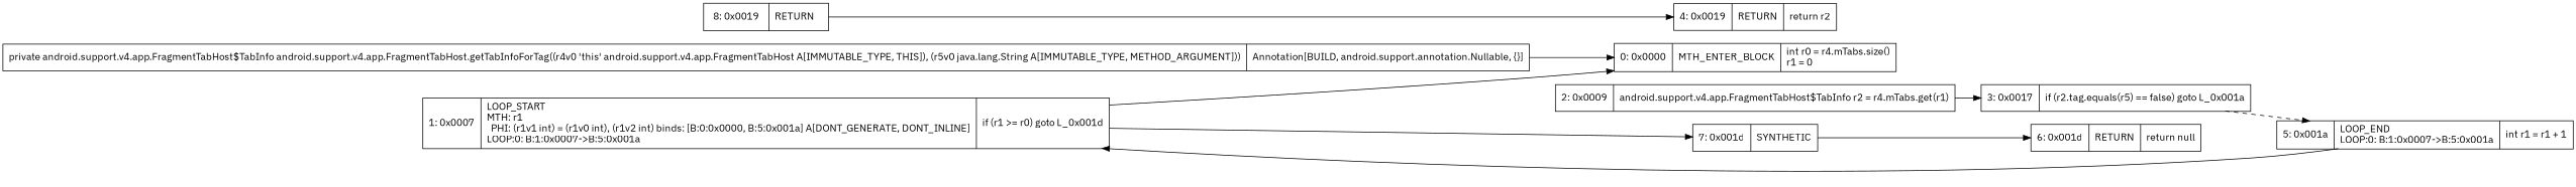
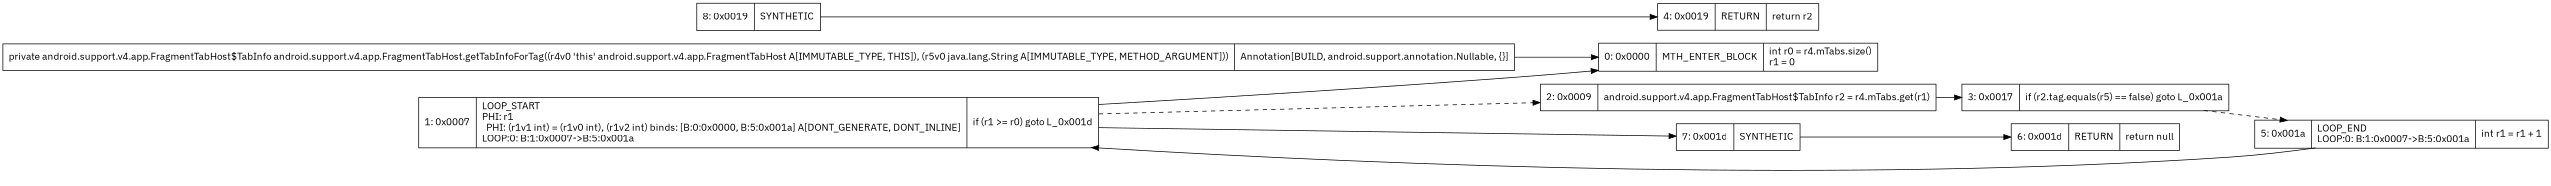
  digraph {
    fontname="IBM Plex Sans"
    rankdir=LR
    node [fontname="IBM Plex Sans" shape=record]
    edge [fontname="IBM Plex Sans"]
    n1 [label="{0\:\ 0x0000|MTH_ENTER_BLOCK\l|int r0 = r4.mTabs.size()\lr1 = 0\l}"]
-   n2 [label="{1\:\ 0x0007|LOOP_START\lMTH: r1 \l  PHI: (r1v1 int) = (r1v0 int), (r1v2 int) binds: [B:0:0x0000, B:5:0x001a] A[DONT_GENERATE, DONT_INLINE]\lLOOP:0: B:1:0x0007\-\>B:5:0x001a\l|if (r1 \>= r0) goto L_0x001d\l}"]
+   n2 [label="{1\:\ 0x0007|LOOP_START\lPHI: r1 \l  PHI: (r1v1 int) = (r1v0 int), (r1v2 int) binds: [B:0:0x0000, B:5:0x001a] A[DONT_GENERATE, DONT_INLINE]\lLOOP:0: B:1:0x0007\-\>B:5:0x001a\l|if (r1 \>= r0) goto L_0x001d\l}"]
    n3 [label="{2\:\ 0x0009|android.support.v4.app.FragmentTabHost$TabInfo r2 = r4.mTabs.get(r1)\l}"]
    n4 [label="{7\:\ 0x001d|SYNTHETIC\l}"]
    n5 [label="{3\:\ 0x0017|if (r2.tag.equals(r5) == false) goto L_0x001a\l}"]
    n6 [label="{6\:\ 0x001d|RETURN\l|return null\l}"]
    n7 [label="{5\:\ 0x001a|LOOP_END\lLOOP:0: B:1:0x0007\-\>B:5:0x001a\l|int r1 = r1 + 1\l}"]
-   n8 [label="{8\:\ 0x0019|RETURN\l}"]
+   n8 [label="{8\:\ 0x0019|SYNTHETIC\l}"]
    n9 [label="{4\:\ 0x0019|RETURN\l|return r2\l}"]
    n10 [label="{private android.support.v4.app.FragmentTabHost$TabInfo android.support.v4.app.FragmentTabHost.getTabInfoForTag((r4v0 'this' android.support.v4.app.FragmentTabHost A[IMMUTABLE_TYPE, THIS]), (r5v0 java.lang.String A[IMMUTABLE_TYPE, METHOD_ARGUMENT]))  | Annotation[BUILD, android.support.annotation.Nullable, \{\}]\l}"]
    n2 -> n1
+   n2 -> n3 [style=dashed]
    n2 -> n4
    n3 -> n5
    n4 -> n6
    n5 -> n7 [style=dashed]
    n7 -> n2
    n8 -> n9
    n10 -> n1
  }
